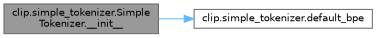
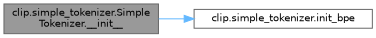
  digraph {
    rankdir=LR
    node [fontname=Helvetica fontsize=10 shape=box style=filled]
    n1 [color=gray40 fillcolor=grey60 fontcolor=black height=0.2 label="clip.simple_tokenizer.Simple\lTokenizer.__init__" width=0.4]
-   n2 [color=grey40 fillcolor=white height=0.2 label="clip.simple_tokenizer.default_bpe" width=0.4]
+   n2 [color=grey40 fillcolor=white height=0.2 label="clip.simple_tokenizer.init_bpe" width=0.4]
    n1 -> n2 [color=steelblue1 fontname=Helvetica fontsize=10 labelfontname=Helvetica labelfontsize=10 style=solid]
  }
